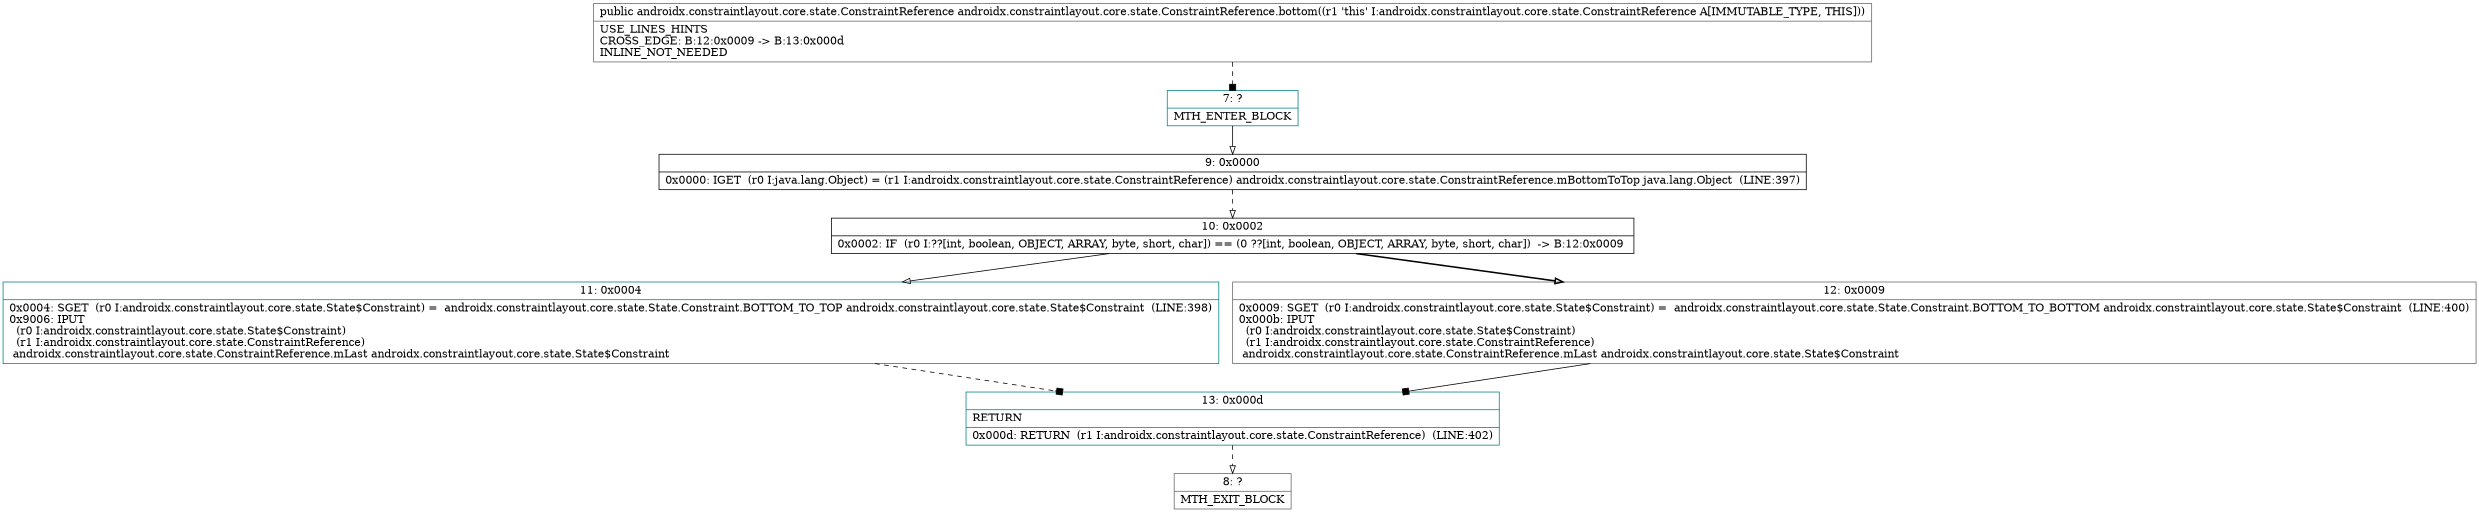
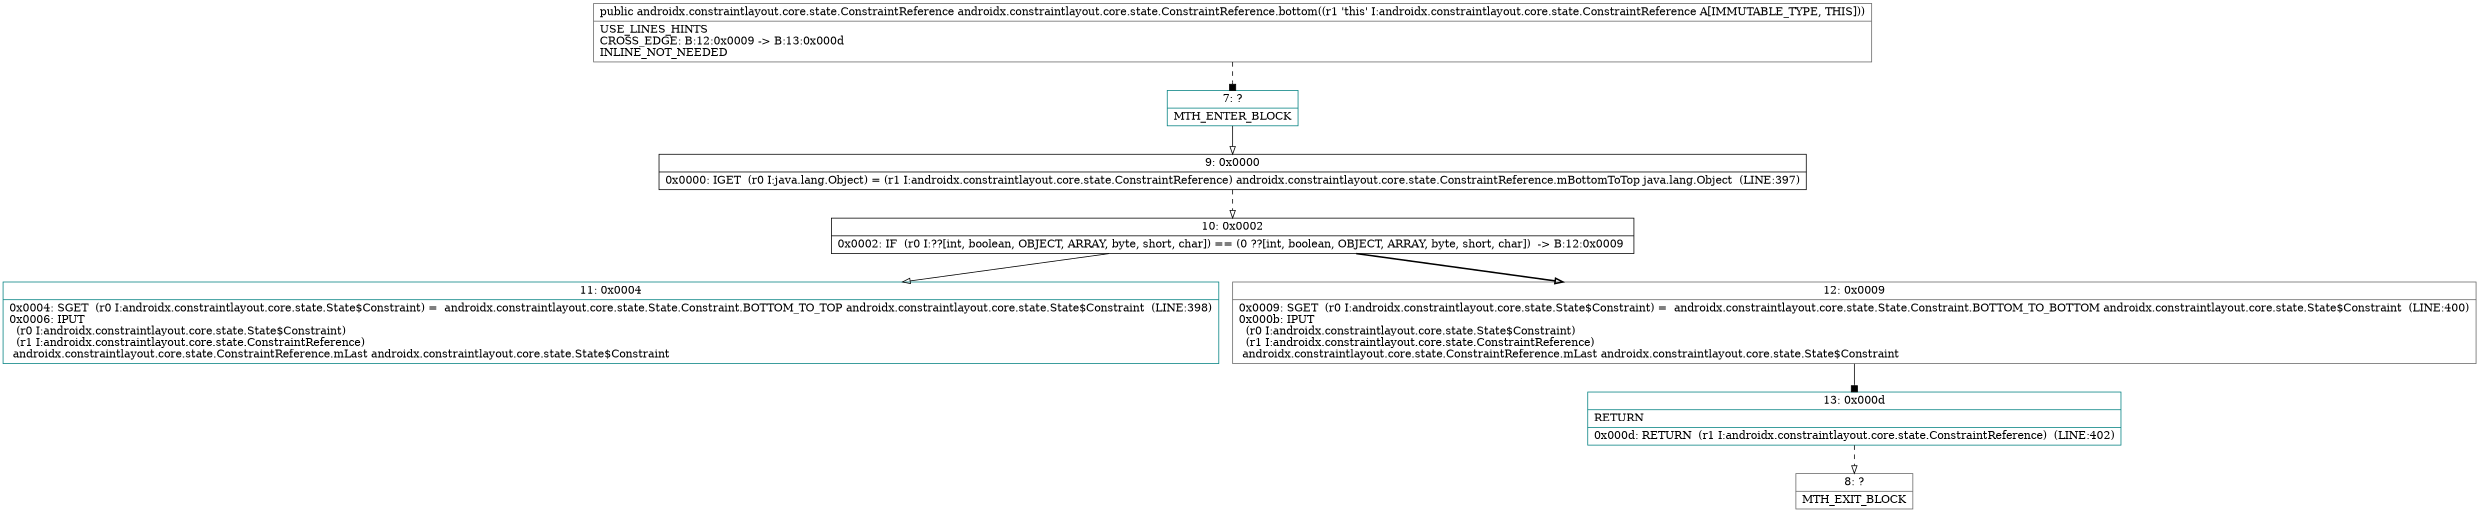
  digraph {
    node [color=teal shape=record]
    edge [arrowhead=onormal style=dashed]
    n1 [label="{7\:\ ?|MTH_ENTER_BLOCK\l}"]
    n2 [color=black label="{9\:\ 0x0000|0x0000: IGET  (r0 I:java.lang.Object) = (r1 I:androidx.constraintlayout.core.state.ConstraintReference) androidx.constraintlayout.core.state.ConstraintReference.mBottomToTop java.lang.Object  (LINE:397)\l}"]
    n3 [color=black label="{10\:\ 0x0002|0x0002: IF  (r0 I:??[int, boolean, OBJECT, ARRAY, byte, short, char]) == (0 ??[int, boolean, OBJECT, ARRAY, byte, short, char])  \-\> B:12:0x0009 \l}"]
-   n4 [label="{11\:\ 0x0004|0x0004: SGET  (r0 I:androidx.constraintlayout.core.state.State$Constraint) =  androidx.constraintlayout.core.state.State.Constraint.BOTTOM_TO_TOP androidx.constraintlayout.core.state.State$Constraint  (LINE:398)\l0x9006: IPUT  \l  (r0 I:androidx.constraintlayout.core.state.State$Constraint)\l  (r1 I:androidx.constraintlayout.core.state.ConstraintReference)\l androidx.constraintlayout.core.state.ConstraintReference.mLast androidx.constraintlayout.core.state.State$Constraint \l}"]
+   n4 [label="{11\:\ 0x0004|0x0004: SGET  (r0 I:androidx.constraintlayout.core.state.State$Constraint) =  androidx.constraintlayout.core.state.State.Constraint.BOTTOM_TO_TOP androidx.constraintlayout.core.state.State$Constraint  (LINE:398)\l0x0006: IPUT  \l  (r0 I:androidx.constraintlayout.core.state.State$Constraint)\l  (r1 I:androidx.constraintlayout.core.state.ConstraintReference)\l androidx.constraintlayout.core.state.ConstraintReference.mLast androidx.constraintlayout.core.state.State$Constraint \l}"]
    n5 [color=gray40 label="{12\:\ 0x0009|0x0009: SGET  (r0 I:androidx.constraintlayout.core.state.State$Constraint) =  androidx.constraintlayout.core.state.State.Constraint.BOTTOM_TO_BOTTOM androidx.constraintlayout.core.state.State$Constraint  (LINE:400)\l0x000b: IPUT  \l  (r0 I:androidx.constraintlayout.core.state.State$Constraint)\l  (r1 I:androidx.constraintlayout.core.state.ConstraintReference)\l androidx.constraintlayout.core.state.ConstraintReference.mLast androidx.constraintlayout.core.state.State$Constraint \l}"]
    n6 [label="{13\:\ 0x000d|RETURN\l|0x000d: RETURN  (r1 I:androidx.constraintlayout.core.state.ConstraintReference)  (LINE:402)\l}"]
    n7 [color=gray40 label="{8\:\ ?|MTH_EXIT_BLOCK\l}"]
    n8 [color=gray40 label="{public androidx.constraintlayout.core.state.ConstraintReference androidx.constraintlayout.core.state.ConstraintReference.bottom((r1 'this' I:androidx.constraintlayout.core.state.ConstraintReference A[IMMUTABLE_TYPE, THIS]))  | USE_LINES_HINTS\lCROSS_EDGE: B:12:0x0009 \-\> B:13:0x000d\lINLINE_NOT_NEEDED\l}"]
    n1 -> n2 [style=solid]
    n2 -> n3
    n3 -> n4 [style=solid]
    n3 -> n5 [style=bold]
-   n4 -> n6 [arrowhead=box]
    n5 -> n6 [arrowhead=box style=solid]
    n6 -> n7
    n8 -> n1 [arrowhead=box]
  }
